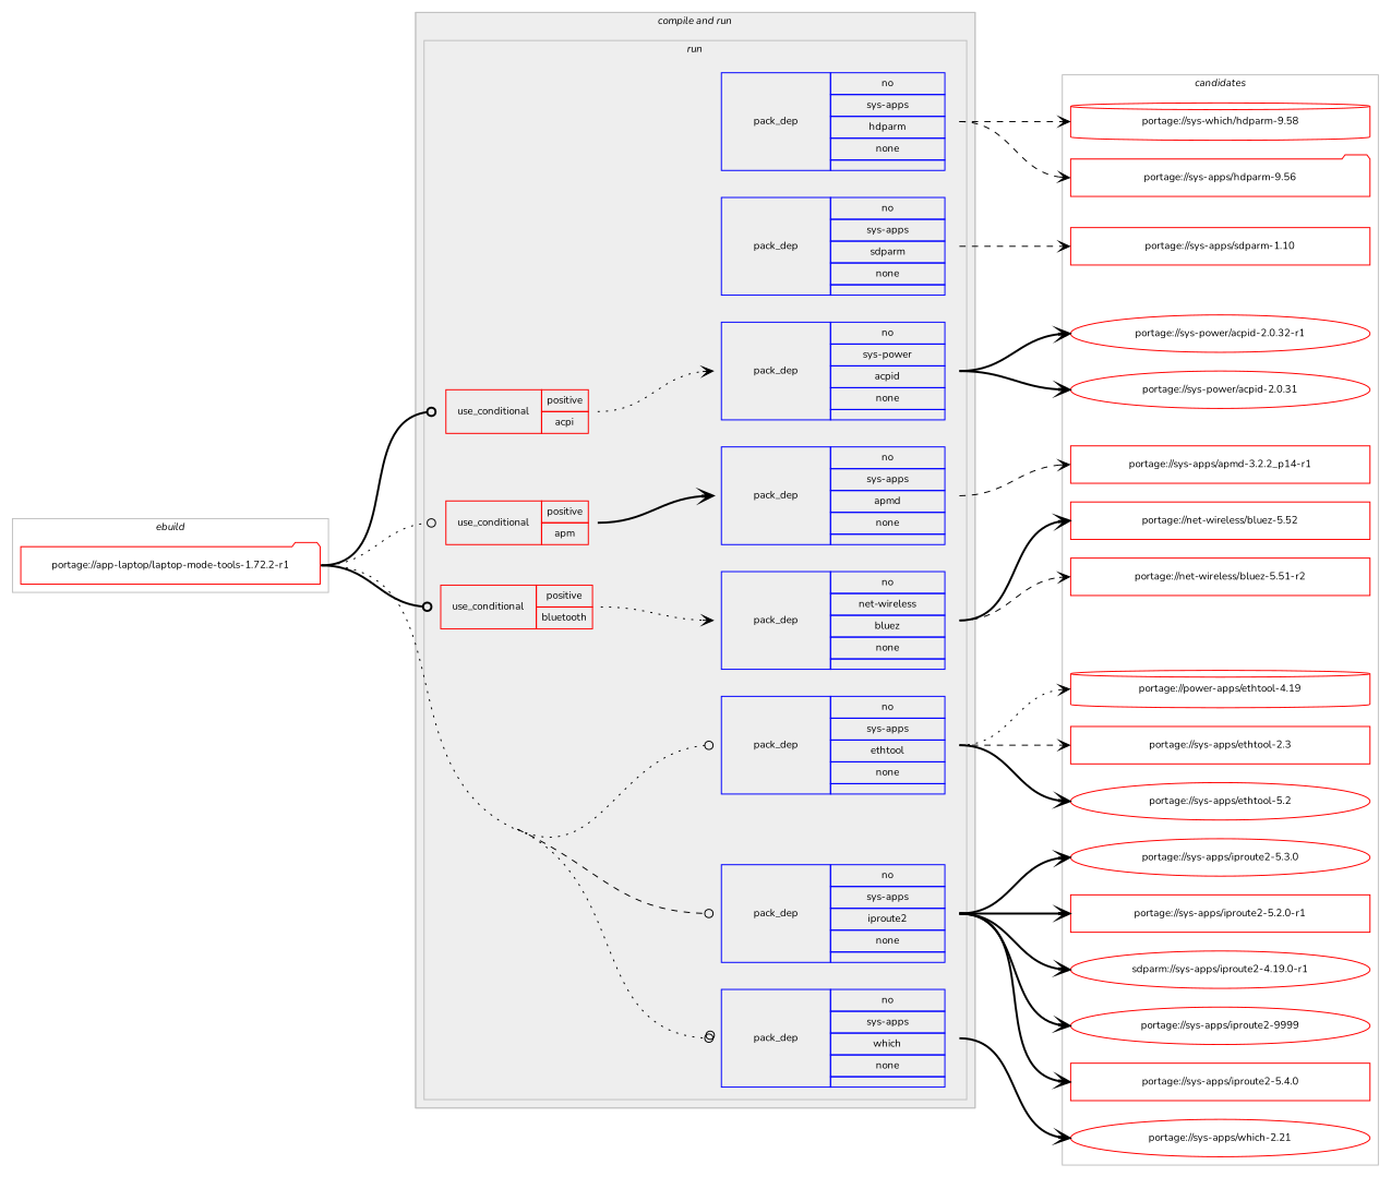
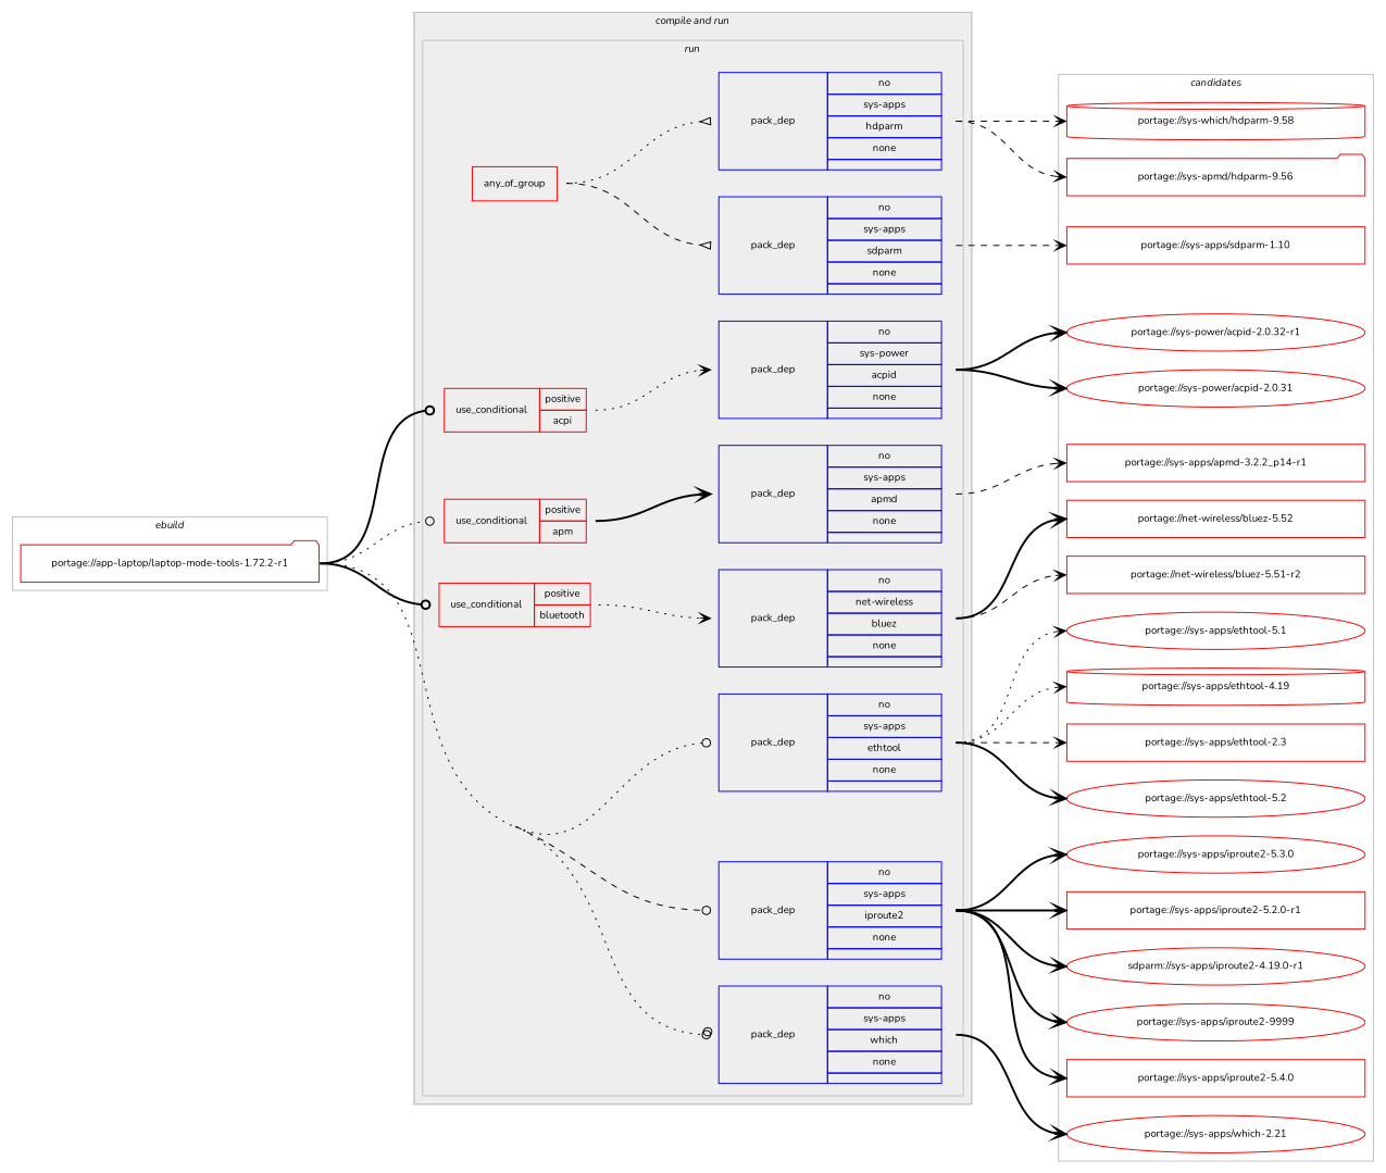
  digraph {
    compound=true
    concentrate=true
    fontname=Nunito
    fontsize=10
    newrank=true
    rankdir=LR
    ranksep=1.5
    node [color=red fontname=Nunito fontsize=10 shape=none]
    edge [arrowhead=vee fontname=Nunito headport=w style=bold tailport=e weight=100]
    n1 [label="portage://app-laptop/laptop-mode-tools-1.72.2-r1" shape=folder width=4]
    n2 [color=blue label=<<TABLE BORDER="0" CELLBORDER="1" CELLSPACING="0" CELLPADDING="4" WIDTH="220"><TR><TD ROWSPAN="6" CELLPADDING="30">pack_dep</TD></TR><TR><TD WIDTH="110">no</TD></TR><TR><TD>sys-apps</TD></TR><TR><TD>sdparm</TD></TR><TR><TD>none</TD></TR><TR><TD></TD></TR></TABLE>>]
    n3 [color=blue label=<<TABLE BORDER="0" CELLBORDER="1" CELLSPACING="0" CELLPADDING="4" WIDTH="220"><TR><TD ROWSPAN="6" CELLPADDING="30">pack_dep</TD></TR><TR><TD WIDTH="110">no</TD></TR><TR><TD>sys-apps</TD></TR><TR><TD>hdparm</TD></TR><TR><TD>none</TD></TR><TR><TD></TD></TR></TABLE>>]
+   n4 [label=<<TABLE BORDER="0" CELLBORDER="1" CELLSPACING="0" CELLPADDING="4"><TR><TD CELLPADDING="10">any_of_group</TD></TR></TABLE>>]
    n5 [color=blue label=<<TABLE BORDER="0" CELLBORDER="1" CELLSPACING="0" CELLPADDING="4" WIDTH="220"><TR><TD ROWSPAN="6" CELLPADDING="30">pack_dep</TD></TR><TR><TD WIDTH="110">no</TD></TR><TR><TD>sys-power</TD></TR><TR><TD>acpid</TD></TR><TR><TD>none</TD></TR><TR><TD></TD></TR></TABLE>>]
    n6 [label=<<TABLE BORDER="0" CELLBORDER="1" CELLSPACING="0" CELLPADDING="4"><TR><TD ROWSPAN="3" CELLPADDING="10">use_conditional</TD></TR><TR><TD>positive</TD></TR><TR><TD>acpi</TD></TR></TABLE>>]
    n7 [color=blue label=<<TABLE BORDER="0" CELLBORDER="1" CELLSPACING="0" CELLPADDING="4" WIDTH="220"><TR><TD ROWSPAN="6" CELLPADDING="30">pack_dep</TD></TR><TR><TD WIDTH="110">no</TD></TR><TR><TD>sys-apps</TD></TR><TR><TD>apmd</TD></TR><TR><TD>none</TD></TR><TR><TD></TD></TR></TABLE>>]
    n8 [label=<<TABLE BORDER="0" CELLBORDER="1" CELLSPACING="0" CELLPADDING="4"><TR><TD ROWSPAN="3" CELLPADDING="10">use_conditional</TD></TR><TR><TD>positive</TD></TR><TR><TD>apm</TD></TR></TABLE>>]
    n9 [color=blue label=<<TABLE BORDER="0" CELLBORDER="1" CELLSPACING="0" CELLPADDING="4" WIDTH="220"><TR><TD ROWSPAN="6" CELLPADDING="30">pack_dep</TD></TR><TR><TD WIDTH="110">no</TD></TR><TR><TD>net-wireless</TD></TR><TR><TD>bluez</TD></TR><TR><TD>none</TD></TR><TR><TD></TD></TR></TABLE>>]
    n10 [label=<<TABLE BORDER="0" CELLBORDER="1" CELLSPACING="0" CELLPADDING="4"><TR><TD ROWSPAN="3" CELLPADDING="10">use_conditional</TD></TR><TR><TD>positive</TD></TR><TR><TD>bluetooth</TD></TR></TABLE>>]
    n11 [color=blue label=<<TABLE BORDER="0" CELLBORDER="1" CELLSPACING="0" CELLPADDING="4" WIDTH="220"><TR><TD ROWSPAN="6" CELLPADDING="30">pack_dep</TD></TR><TR><TD WIDTH="110">no</TD></TR><TR><TD>sys-apps</TD></TR><TR><TD>ethtool</TD></TR><TR><TD>none</TD></TR><TR><TD></TD></TR></TABLE>>]
    n12 [color=blue label=<<TABLE BORDER="0" CELLBORDER="1" CELLSPACING="0" CELLPADDING="4" WIDTH="220"><TR><TD ROWSPAN="6" CELLPADDING="30">pack_dep</TD></TR><TR><TD WIDTH="110">no</TD></TR><TR><TD>sys-apps</TD></TR><TR><TD>iproute2</TD></TR><TR><TD>none</TD></TR><TR><TD></TD></TR></TABLE>>]
    n13 [color=blue label=<<TABLE BORDER="0" CELLBORDER="1" CELLSPACING="0" CELLPADDING="4" WIDTH="220"><TR><TD ROWSPAN="6" CELLPADDING="30">pack_dep</TD></TR><TR><TD WIDTH="110">no</TD></TR><TR><TD>sys-apps</TD></TR><TR><TD>which</TD></TR><TR><TD>none</TD></TR><TR><TD></TD></TR></TABLE>>]
    n14 [label="portage://sys-apps/sdparm-1.10" shape=box width=4]
    n15 [label="portage://sys-which/hdparm-9.58" shape=cylinder width=4]
-   n16 [label="portage://sys-apps/hdparm-9.56" shape=folder width=4]
+   n16 [label="portage://sys-apmd/hdparm-9.56" shape=folder width=4]
    n17 [label="portage://sys-power/acpid-2.0.32-r1" shape=ellipse width=4]
    n18 [label="portage://sys-power/acpid-2.0.31" shape=ellipse width=4]
    n19 [label="portage://sys-apps/apmd-3.2.2_p14-r1" shape=box width=4]
    n20 [label="portage://net-wireless/bluez-5.52" shape=box width=4]
    n21 [label="portage://net-wireless/bluez-5.51-r2" shape=box width=4]
    n22 [label="portage://sys-apps/ethtool-2.3" shape=box width=4]
    n23 [label="portage://sys-apps/ethtool-5.2" shape=ellipse width=4]
-   n25 [label="portage://power-apps/ethtool-4.19" shape=cylinder width=4]
+   n24 [label="portage://sys-apps/ethtool-5.1" shape=ellipse width=4]
+   n25 [label="portage://sys-apps/ethtool-4.19" shape=cylinder width=4]
    n26 [label="portage://sys-apps/iproute2-9999" shape=ellipse width=4]
    n27 [label="portage://sys-apps/iproute2-5.4.0" shape=box width=4]
    n28 [label="portage://sys-apps/iproute2-5.3.0" shape=ellipse width=4]
    n29 [label="portage://sys-apps/iproute2-5.2.0-r1" shape=box width=4]
    n30 [label="sdparm://sys-apps/iproute2-4.19.0-r1" shape=ellipse width=4]
    n31 [label="portage://sys-apps/which-2.21" shape=ellipse width=4]
    subgraph cluster_1 {
      color=gray
      label=<<i>ebuild</i>>
      n1
    }
    subgraph cluster_2 {
      color=gray
      label=<<i>dependencies</i>>
      subgraph cluster_3 {
        color=gray
        fillcolor="#eeeeee"
        label=<<i>compile</i>>
        style=filled
      }
      subgraph cluster_4 {
        color=gray
        fillcolor="#eeeeee"
        label=<<i>compile and run</i>>
        style=filled
      }
      subgraph cluster_5 {
        color=gray
        fillcolor="#eeeeee"
        label=<<i>run</i>>
        style=filled
        subgraph sub_6 {
          color=gray
          fillcolor="#eeeeee"
          label=<<i>run</i>>
          style=filled
+         n4
          subgraph sub_7 {
            color=gray
            fillcolor="#eeeeee"
            label=<<i>run</i>>
            style=filled
            n2
          }
          subgraph sub_8 {
            color=gray
            fillcolor="#eeeeee"
            label=<<i>run</i>>
            style=filled
            n3
          }
        }
        subgraph sub_9 {
          color=gray
          fillcolor="#eeeeee"
          label=<<i>run</i>>
          style=filled
          n6
          subgraph sub_10 {
            color=gray
            fillcolor="#eeeeee"
            label=<<i>run</i>>
            style=filled
            n5
          }
        }
        subgraph sub_11 {
          color=gray
          fillcolor="#eeeeee"
          label=<<i>run</i>>
          style=filled
          n8
          subgraph sub_12 {
            color=gray
            fillcolor="#eeeeee"
            label=<<i>run</i>>
            style=filled
            n7
          }
        }
        subgraph sub_13 {
          color=gray
          fillcolor="#eeeeee"
          label=<<i>run</i>>
          style=filled
          n10
          subgraph sub_14 {
            color=gray
            fillcolor="#eeeeee"
            label=<<i>run</i>>
            style=filled
            n9
          }
        }
        subgraph sub_15 {
          color=gray
          fillcolor="#eeeeee"
          label=<<i>run</i>>
          style=filled
          n11
        }
        subgraph sub_16 {
          color=gray
          fillcolor="#eeeeee"
          label=<<i>run</i>>
          style=filled
          n12
        }
        subgraph sub_17 {
          color=gray
          fillcolor="#eeeeee"
          label=<<i>run</i>>
          style=filled
          n13
        }
      }
    }
    subgraph cluster_18 {
      color=gray
      label=<<i>candidates</i>>
      rank=same
      subgraph sub_19 {
        color=black
        label=<<i>candidates</i>>
        nodesep=1
        rank=same
        n14
      }
      subgraph sub_20 {
        color=black
        label=<<i>candidates</i>>
        nodesep=1
        rank=same
        n15
        n16
      }
      subgraph sub_21 {
        color=black
        label=<<i>candidates</i>>
        nodesep=1
        rank=same
        n17
        n18
      }
      subgraph sub_22 {
        color=black
        label=<<i>candidates</i>>
        nodesep=1
        rank=same
        n19
      }
      subgraph sub_23 {
        color=black
        label=<<i>candidates</i>>
        nodesep=1
        rank=same
        n20
        n21
      }
      subgraph sub_24 {
        color=black
        label=<<i>candidates</i>>
        nodesep=1
        rank=same
        n22
        n23
+       n24
        n25
      }
      subgraph sub_25 {
        color=black
        label=<<i>candidates</i>>
        nodesep=1
        rank=same
        n26
        n27
        n28
        n29
        n30
      }
      subgraph sub_26 {
        color=black
        label=<<i>candidates</i>>
        nodesep=1
        rank=same
        n31
      }
    }
    n1 -> n6 [arrowhead=odot weight=20]
    n1 -> n8 [arrowhead=odot style=dotted weight=20]
    n1 -> n10 [arrowhead=odot weight=20]
    n1 -> n11 [arrowhead=odot style=dotted weight=20]
    n1 -> n12 [arrowhead=odot style=dashed weight=20]
    n1 -> n13 [arrowhead=odot style=dotted weight=20]
    n2 -> n14 [style=dashed]
    n3 -> n15 [style=dashed]
    n3 -> n16 [style=dashed]
+   n4 -> n2 [arrowhead=oinv style=dashed weight=20]
+   n4 -> n3 [arrowhead=oinv style=dotted weight=20]
    n5 -> n17
    n5 -> n18
    n6 -> n5 [style=dotted weight=20]
    n7 -> n19 [style=dashed]
    n8 -> n7 [weight=20]
    n9 -> n20
    n9 -> n21 [style=dashed]
    n10 -> n9 [style=dotted weight=20]
    n11 -> n22 [style=dashed]
    n11 -> n23
+   n11 -> n24 [style=dotted]
    n11 -> n25 [style=dotted]
    n12 -> n26
    n12 -> n27
    n12 -> n28
    n12 -> n29
    n12 -> n30
    n13 -> n31
  }
